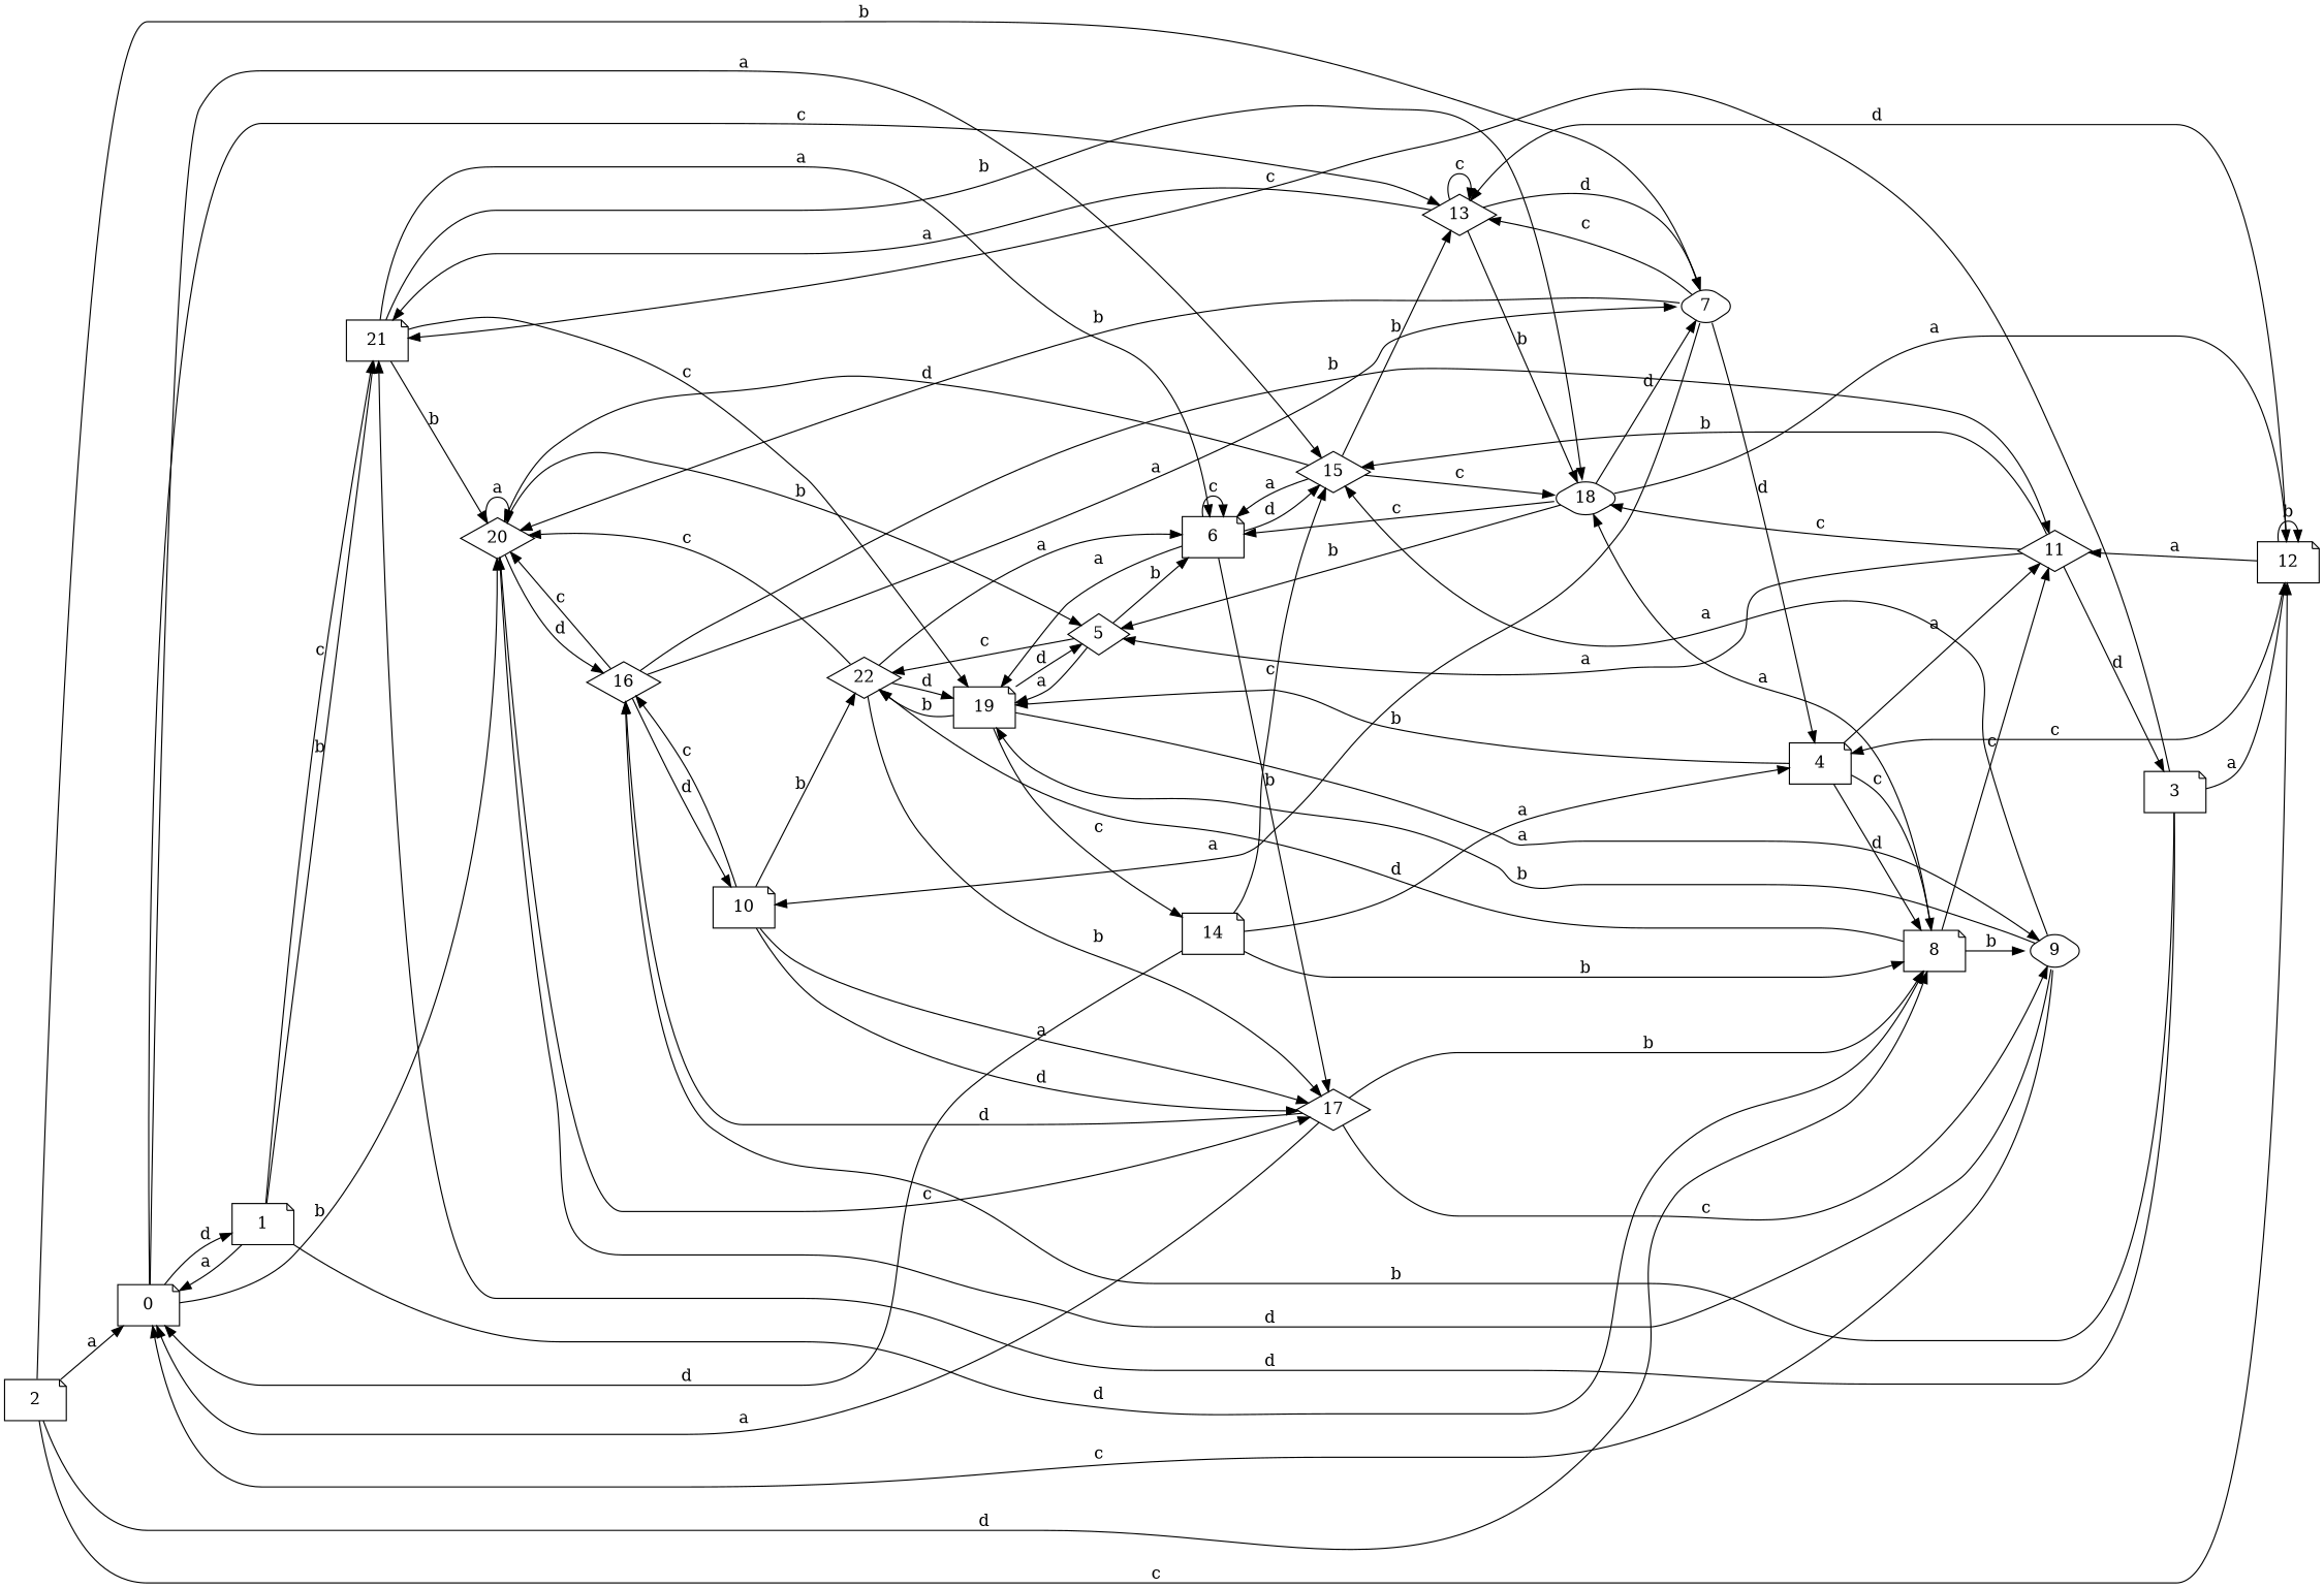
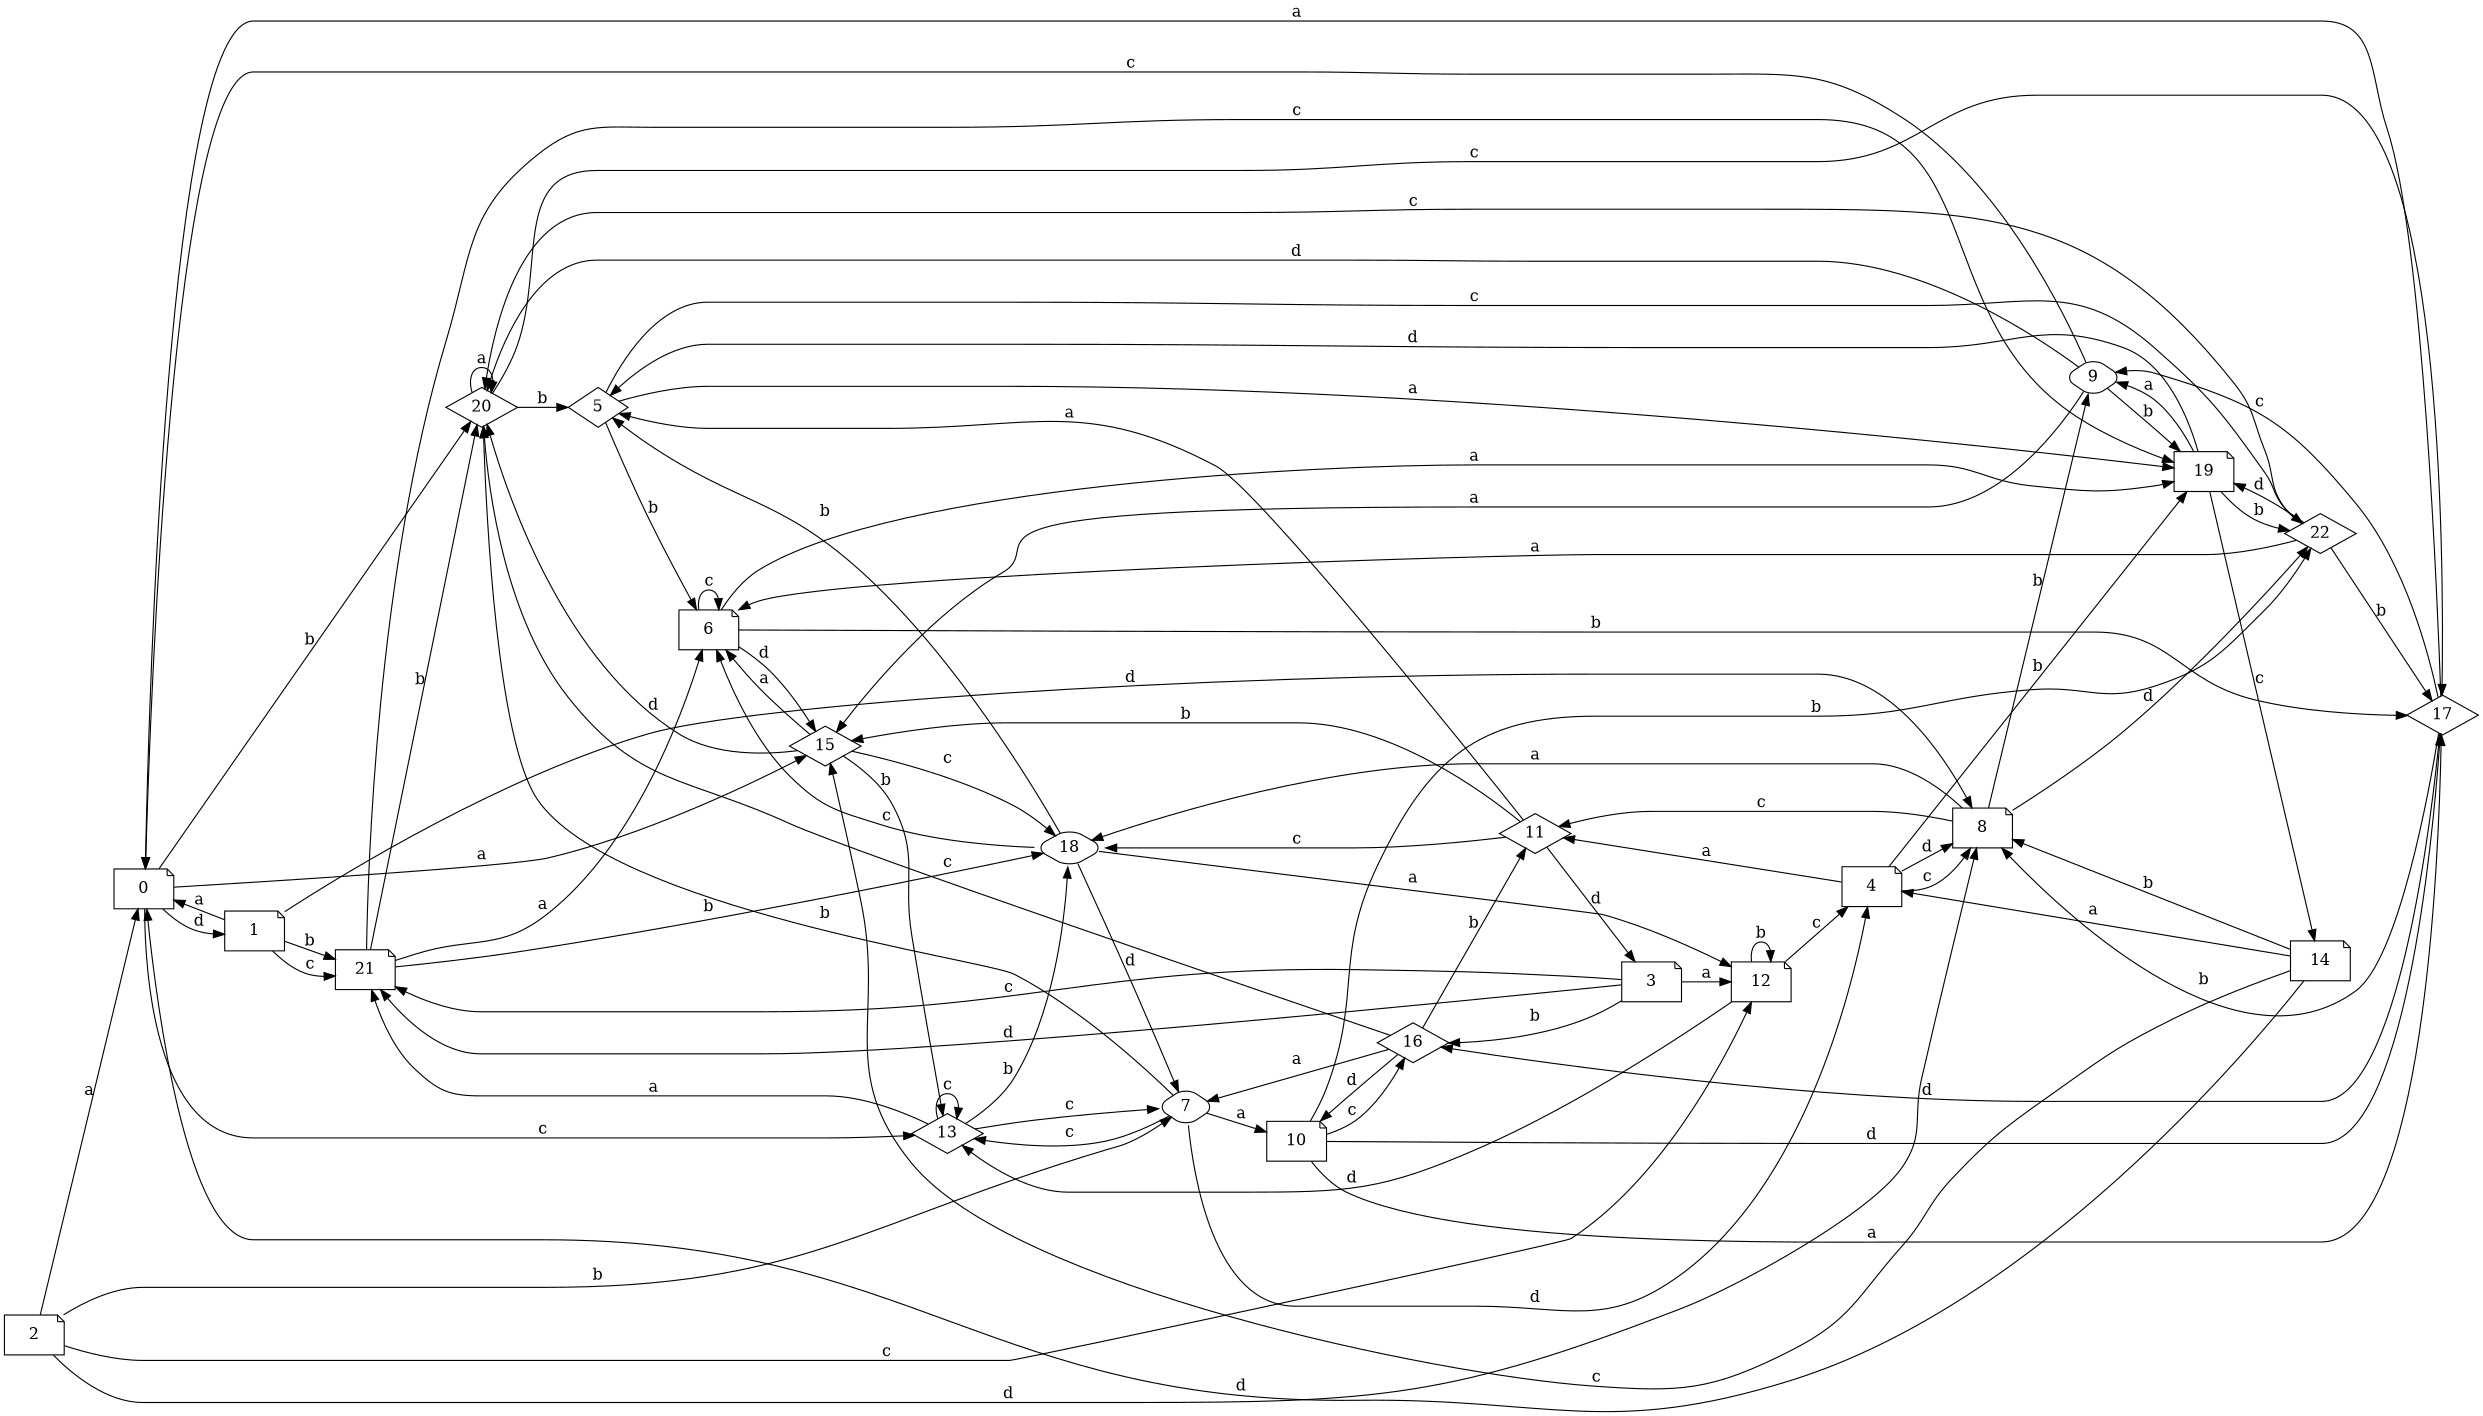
  digraph {
    rankdir=LR
    node [color=black fillcolor=white shape=note style=filled]
    n1 [label=0]
    n2 [label=1 style="rounded,filled"]
    n3 [label=13 shape=diamond]
    n4 [label=15 shape=diamond]
    n5 [label=20 shape=diamond]
    n6 [label=8]
    n7 [label=21]
    n8 [label=7 shape=diamond style="rounded,filled"]
    n9 [label=18 shape=diamond style="rounded,filled"]
    n10 [label=6 style="rounded,filled"]
    n11 [label=16 shape=diamond]
    n12 [label=5 shape=diamond]
    n13 [label=17 shape=diamond]
    n14 [label=11 shape=diamond]
    n15 [label=22 shape=diamond]
    n16 [label=9 shape=diamond style="rounded,filled"]
    n17 [label=19 style="rounded,filled"]
    n18 [label=2]
    n19 [label=12 style="rounded,filled"]
    n20 [label=4 style="rounded,filled"]
    n21 [label=10 style="rounded,filled"]
    n22 [label=3]
    n23 [label=14]
    n1 -> n2 [label=d]
    n1 -> n3 [label=c]
    n1 -> n4 [label=a]
    n1 -> n5 [label=b]
    n2 -> n1 [label=a]
    n2 -> n6 [label=d]
    n2 -> n7 [label=b]
    n2 -> n7 [label=c]
    n3 -> n3 [label=c]
    n3 -> n7 [label=a]
-   n3 -> n8 [label=d]
+   n3 -> n8 [label=c]
    n3 -> n9 [label=b]
    n4 -> n3 [label=b]
    n4 -> n5 [label=d]
    n4 -> n9 [label=c]
    n4 -> n10 [label=a]
    n5 -> n5 [label=a]
-   n5 -> n11 [label=d]
    n5 -> n12 [label=b]
    n5 -> n13 [label=c]
    n6 -> n9 [label=a]
    n6 -> n14 [label=c]
    n6 -> n15 [label=d]
    n6 -> n16 [label=b]
    n7 -> n5 [label=b]
    n7 -> n9 [label=b]
    n7 -> n10 [label=a]
    n7 -> n17 [label=c]
    n8 -> n3 [label=c]
    n8 -> n5 [label=b]
    n8 -> n20 [label=d]
    n8 -> n21 [label=a]
    n9 -> n8 [label=d]
    n9 -> n10 [label=c]
    n9 -> n12 [label=b]
    n9 -> n19 [label=a]
    n10 -> n4 [label=d]
    n10 -> n10 [label=c]
    n10 -> n13 [label=b]
    n10 -> n17 [label=a]
    n11 -> n5 [label=c]
    n11 -> n8 [label=a]
    n11 -> n14 [label=b]
    n11 -> n21 [label=d]
    n12 -> n10 [label=b]
    n12 -> n15 [label=c]
    n12 -> n17 [label=a]
    n13 -> n1 [label=a]
    n13 -> n6 [label=b]
    n13 -> n11 [label=d]
    n13 -> n16 [label=c]
    n14 -> n4 [label=b]
    n14 -> n9 [label=c]
    n14 -> n12 [label=a]
    n14 -> n22 [label=d]
    n15 -> n5 [label=c]
    n15 -> n10 [label=a]
    n15 -> n13 [label=b]
    n15 -> n17 [label=d]
    n16 -> n1 [label=c]
    n16 -> n4 [label=a]
    n16 -> n5 [label=d]
    n16 -> n17 [label=b]
    n17 -> n12 [label=d]
    n17 -> n15 [label=b]
    n17 -> n16 [label=a]
    n17 -> n23 [label=c]
    n18 -> n1 [label=a]
    n18 -> n6 [label=d]
    n18 -> n8 [label=b]
    n18 -> n19 [label=c]
    n19 -> n3 [label=d]
-   n19 -> n14 [label=a]
    n19 -> n19 [label=b]
    n19 -> n20 [label=c]
    n20 -> n6 [label=c]
    n20 -> n6 [label=d]
    n20 -> n14 [label=a]
    n20 -> n17 [label=b]
    n21 -> n11 [label=c]
    n21 -> n13 [label=a]
    n21 -> n13 [label=d]
    n21 -> n15 [label=b]
    n22 -> n7 [label=c]
    n22 -> n7 [label=d]
    n22 -> n11 [label=b]
    n22 -> n19 [label=a]
    n23 -> n1 [label=d]
    n23 -> n4 [label=c]
    n23 -> n6 [label=b]
    n23 -> n20 [label=a]
  }
